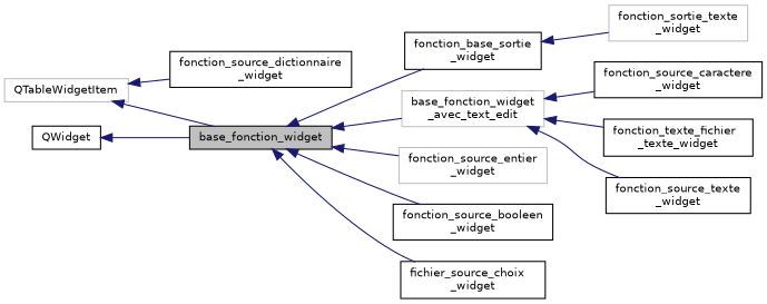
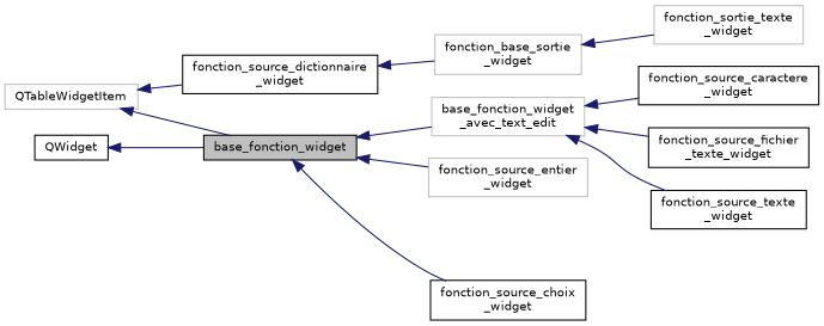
  digraph {
    fontname="DejaVu Sans"
    rankdir=LR
    node [color=black fillcolor=white fontname="DejaVu Sans" fontsize=10 shape=record style=filled]
    edge [color=midnightblue dir=back fontname="DejaVu Sans" fontsize=10 labelfontname=Helvetica labelfontsize=10 style=solid]
    n1 [fillcolor=grey75 fontcolor=black height=0.2 label=base_fonction_widget width=0.4]
    n2 [color=grey75 height=0.2 label="base_fonction_widget\l_avec_text_edit" width=0.4]
-   n3 [height=0.2 label="fonction_base_sortie\l_widget" width=0.4]
-   n4 [height=0.2 label="fonction_source_booleen\l_widget" width=0.4]
-   n5 [height=0.2 label="fichier_source_choix\l_widget" width=0.4]
+   n3 [color=grey75 height=0.2 label="fonction_base_sortie\l_widget" width=0.4]
+   n5 [height=0.2 label="fonction_source_choix\l_widget" width=0.4]
    n6 [color=grey75 height=0.2 label="fonction_source_entier\l_widget" width=0.4]
    n7 [height=0.2 label="fonction_source_caractere\l_widget" width=0.4]
-   n8 [height=0.2 label="fonction_texte_fichier\l_texte_widget" width=0.4]
+   n8 [height=0.2 label="fonction_source_fichier\l_texte_widget" width=0.4]
    n9 [height=0.2 label="fonction_source_texte\l_widget" width=0.4]
    n10 [color=grey75 height=0.2 label="fonction_sortie_texte\l_widget" width=0.4]
    n11 [height=0.2 label="fonction_source_dictionnaire\l_widget" width=0.4]
    n12 [height=0.2 label=QWidget width=0.4]
    n13 [color=grey75 height=0.2 label=QTableWidgetItem width=0.4]
    n1 -> n2
-   n1 -> n3
-   n1 -> n4
+   n11 -> n3
    n1 -> n5
    n1 -> n6
    n2 -> n7
    n2 -> n8
    n2 -> n9
    n3 -> n10
    n12 -> n1
    n13 -> n1
    n13 -> n11
  }
